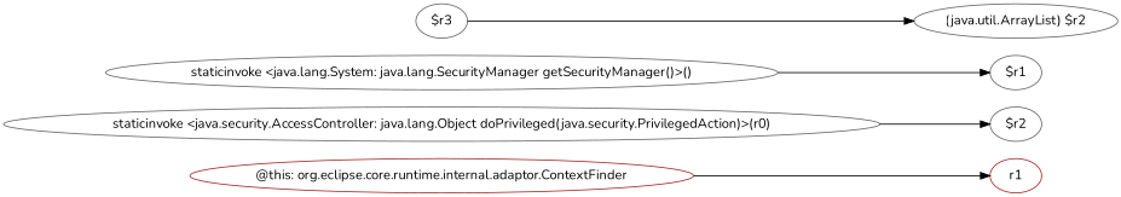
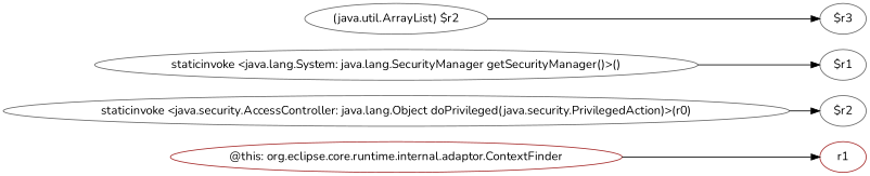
  digraph {
    fontname=Nunito
    rankdir=LR
    node [color=gray40 fontname=Nunito]
    edge [fontname=Nunito]
    n1 [color=brown label="@this: org.eclipse.core.runtime.internal.adaptor.ContextFinder"]
    n2 [color=brown label=r1]
    n3 [label="staticinvoke <java.security.AccessController: java.lang.Object doPrivileged(java.security.PrivilegedAction)>(r0)"]
    n4 [label="$r2"]
    n5 [label="staticinvoke <java.lang.System: java.lang.SecurityManager getSecurityManager()>()"]
    n6 [label="$r1"]
    n7 [label="(java.util.ArrayList) $r2"]
    n8 [label="$r3"]
    n1 -> n2
    n3 -> n4
    n5 -> n6
-   n8 -> n7
+   n7 -> n8
  }
